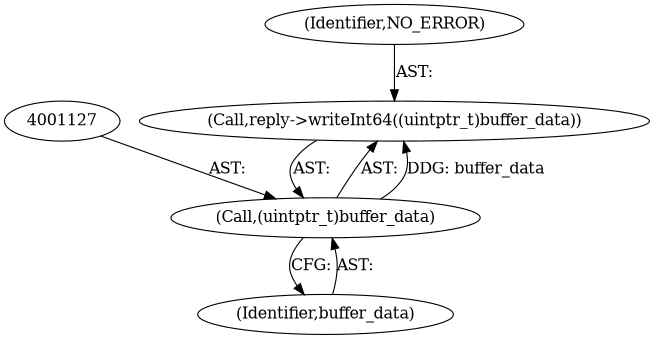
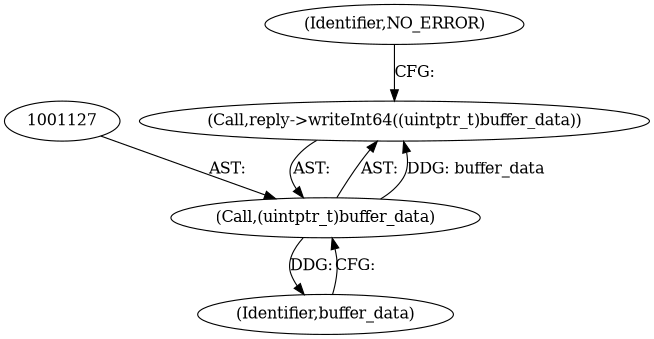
  digraph {
    n1 [label="(Call,reply->writeInt64((uintptr_t)buffer_data))"]
    n2 [label="(Call,(uintptr_t)buffer_data)"]
    n3 [label="(Identifier,buffer_data)"]
    n4 [label="(Identifier,NO_ERROR)"]
-   1001127 [label=4001127]
+   1001127
    n1 -> n2 [label="AST: "]
    n2 -> n1 [label="AST: "]
    n2 -> n1 [label="DDG: buffer_data"]
-   n2 -> n3 [label="CFG: "]
-   n3 -> n2 [label="AST: "]
-   n4 -> n1 [label="AST: "]
+   n2 -> n3 [label="DDG: "]
+   n3 -> n2 [label="CFG: "]
+   n4 -> n1 [label="CFG: "]
    1001127 -> n2 [label="AST: "]
  }
